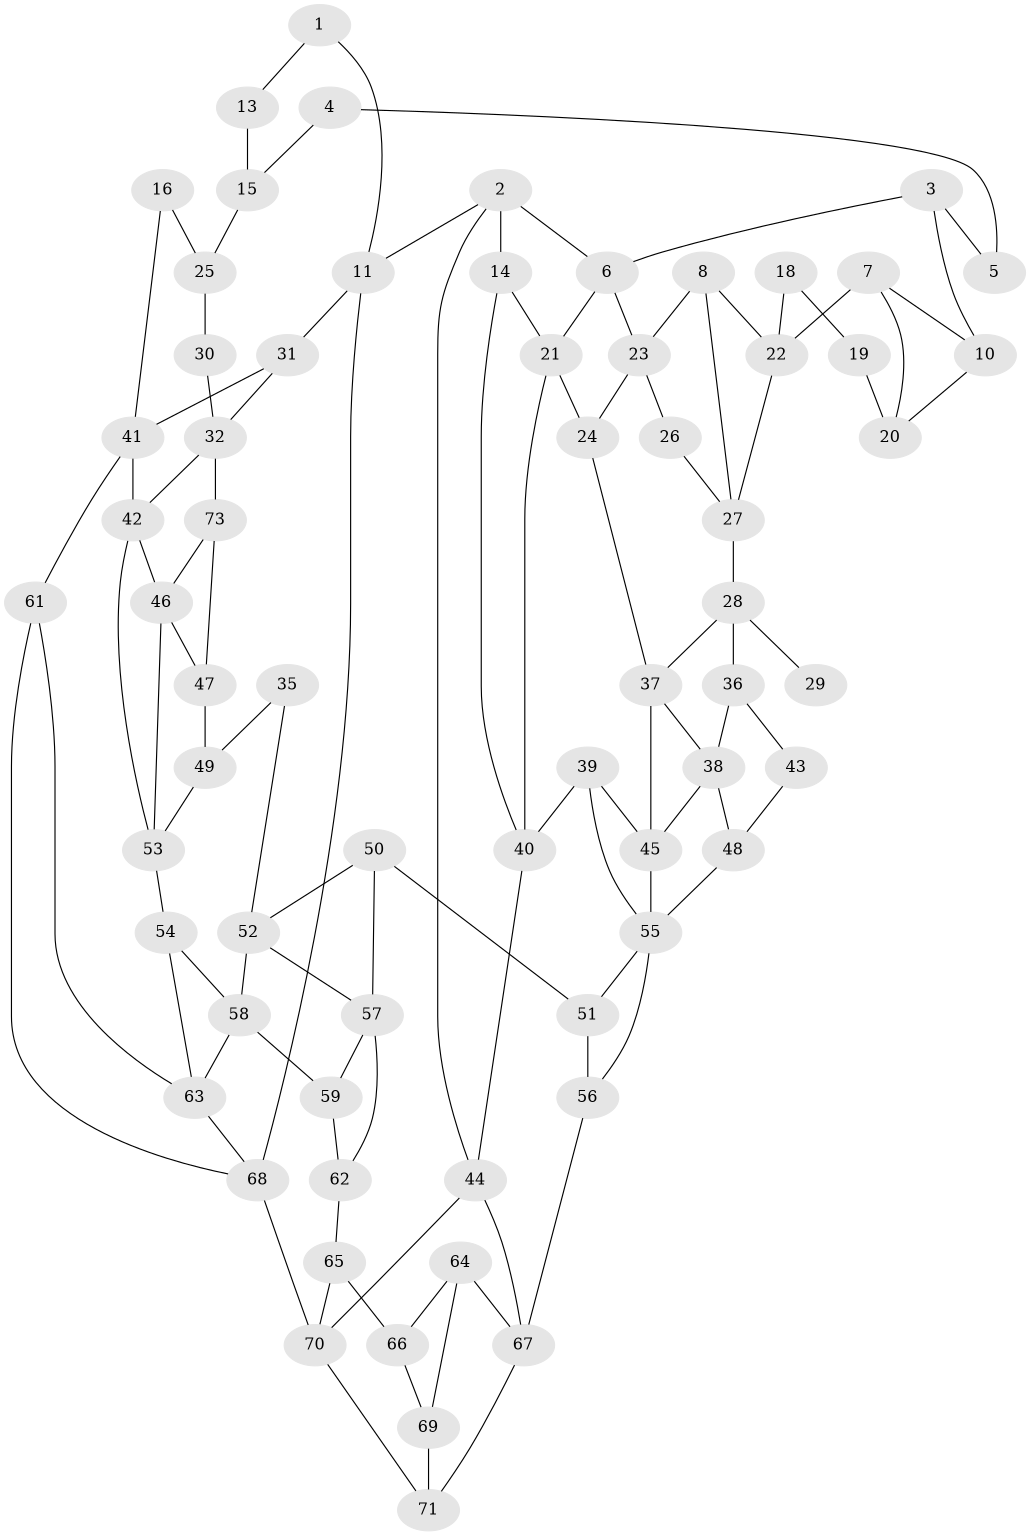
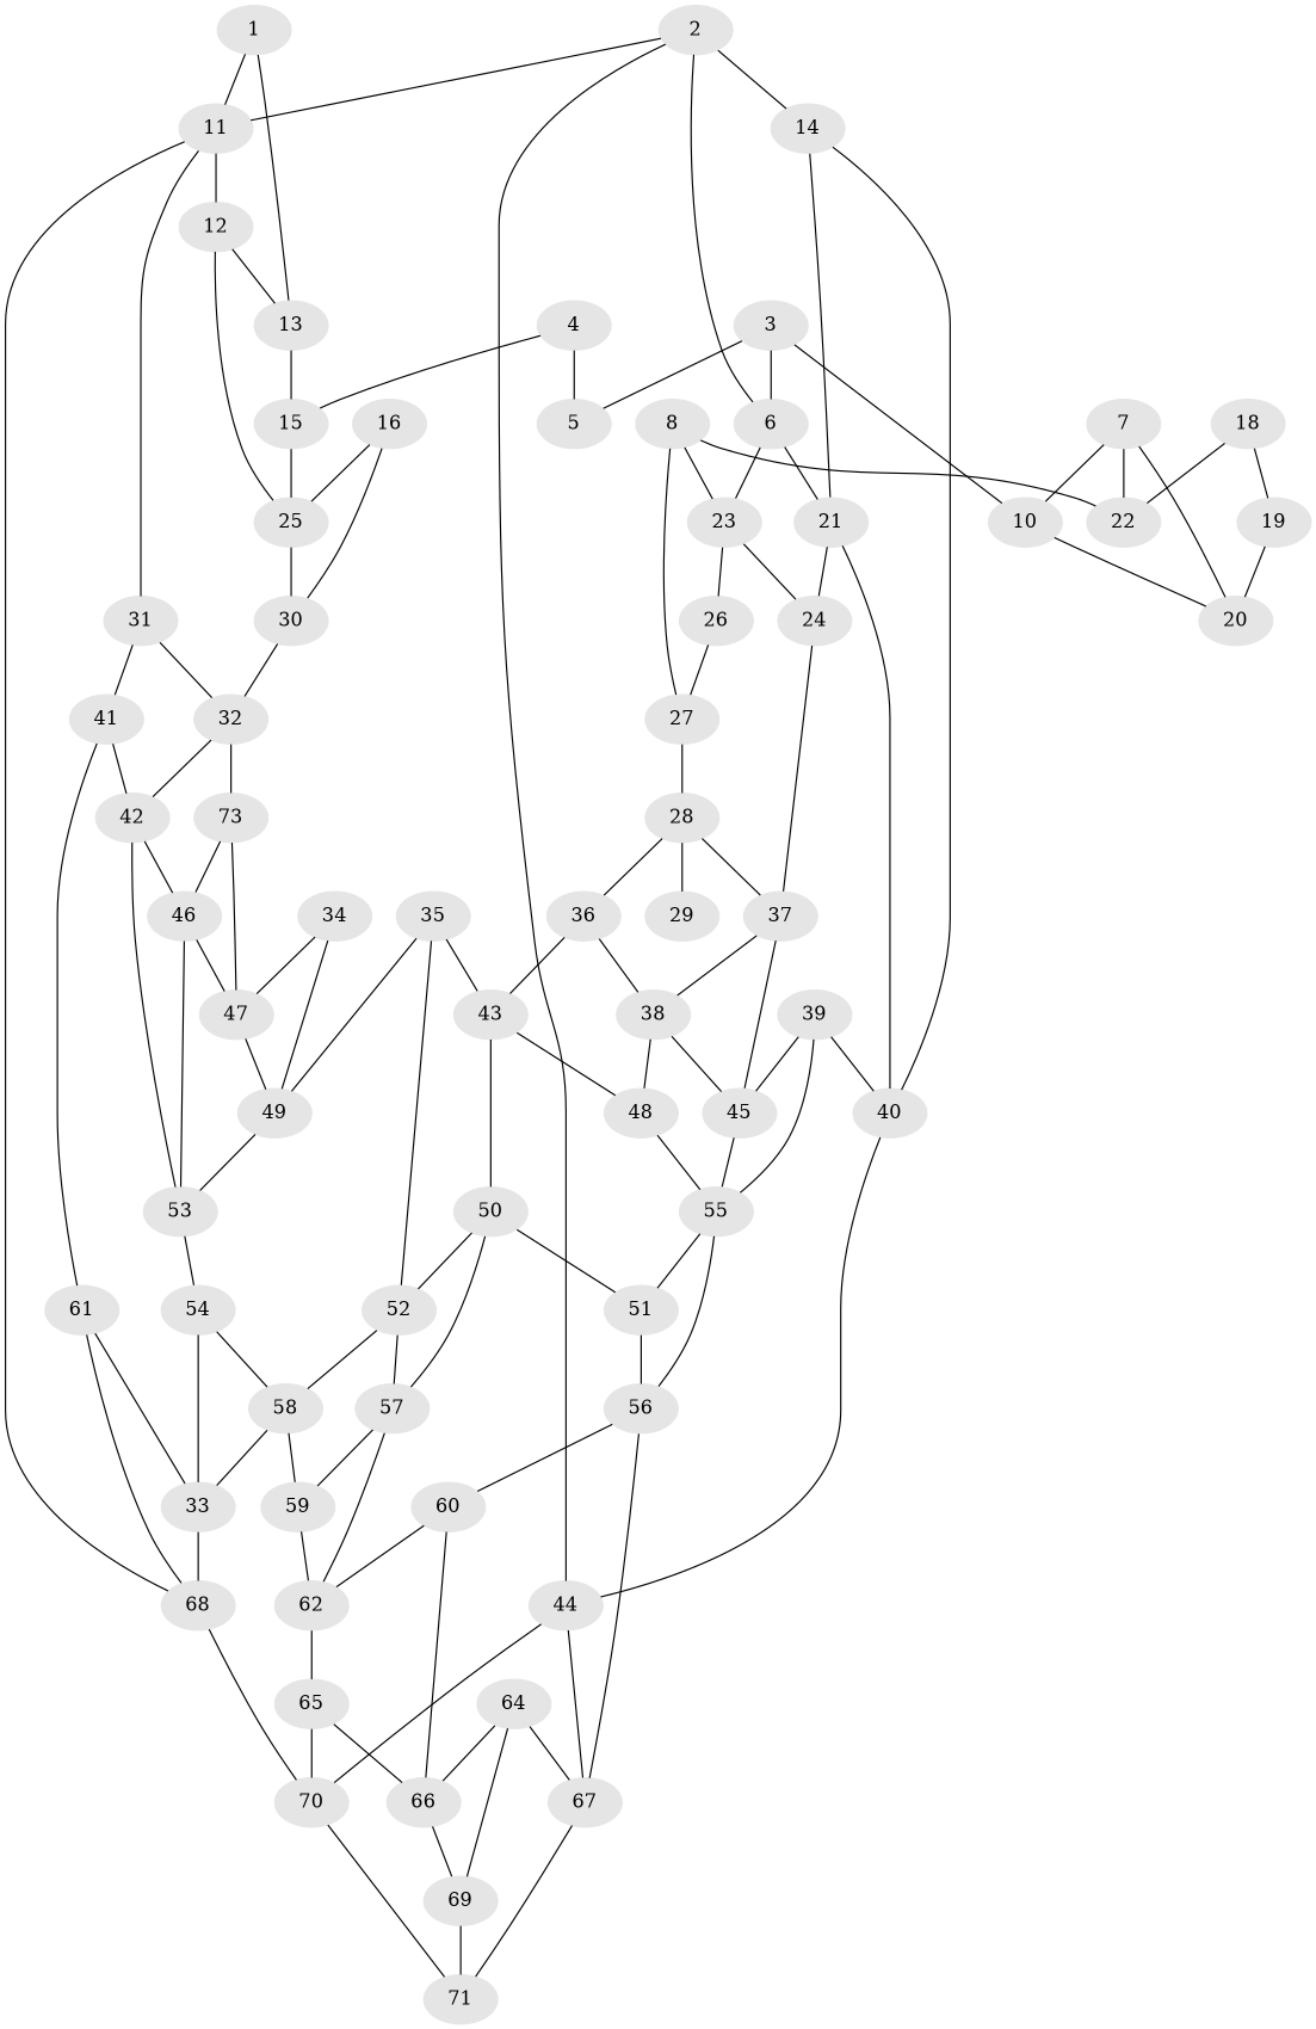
  graph {
    fontname="DejaVu Serif"
    node [color=gray90 fontname="DejaVu Serif" style=filled]
    edge [fontname="DejaVu Serif" weight=1.0]
    1
    11
    13
+   12
    31
    68
    15
    2
    6
    14
    44
    21
    23
    40
    67
    70
    3
    5
    10
    20
    4
    25
    24
    26
    7
    22
    27
    8
    28
    16
    30
    32
    41
    18
    19
+   34
    47
    49
    37
    38
    45
    29
    36
    43
    n45 [label=73]
    42
    61
    46
    53
    35
    52
    48
    50
    57
    58
    55
    39
    51
    56
-   63
+   63 [label=33]
    54
    71
    59
    62
+   60
    66
    65
    69
    64
    1 -- 11
    1 -- 13
+   11 -- 12
    11 -- 31
    11 -- 68
    13 -- 15 [weight=2.0]
+   12 -- 13
+   12 -- 25
    31 -- 32
    31 -- 41
    68 -- 70 [weight=2.0]
    15 -- 25
    2 -- 11
    2 -- 6
    2 -- 14 [weight=2.0]
    2 -- 44
    6 -- 21
    6 -- 23
    14 -- 21
    14 -- 40
    44 -- 67
    44 -- 70
    21 -- 40
    21 -- 24
    23 -- 24
    23 -- 26
    40 -- 44
    67 -- 71
    70 -- 71
    3 -- 6
    3 -- 5
    3 -- 10
    10 -- 20
    4 -- 15
    4 -- 5 [weight=2.0]
    25 -- 30
    24 -- 37
    26 -- 27
    7 -- 10
    7 -- 20
    7 -- 22
-   22 -- 27
    27 -- 28
    8 -- 23
    8 -- 22
    8 -- 27
    28 -- 37
    28 -- 29
    28 -- 36
    16 -- 25
-   16 -- 41
+   16 -- 30
    30 -- 32
    32 -- n45
    32 -- 42
    41 -- 42
    41 -- 61 [weight=2.0]
    18 -- 22
    18 -- 19
    19 -- 20 [weight=2.0]
+   34 -- 47
+   34 -- 49
    47 -- 49
    49 -- 53
    37 -- 38
    37 -- 45
    38 -- 45
    38 -- 48
    45 -- 55
    36 -- 38
    36 -- 43
    43 -- 48
+   43 -- 50
    n45 -- 47
    n45 -- 46
    42 -- 46
    42 -- 53
    61 -- 68
    61 -- 63
    46 -- 47
    46 -- 53
    53 -- 54
    35 -- 49
+   35 -- 43
    35 -- 52
    52 -- 57
    52 -- 58
    48 -- 55
    50 -- 52
    50 -- 57
    50 -- 51
    57 -- 59
    57 -- 62
    58 -- 63
    58 -- 59
    55 -- 51
    55 -- 56
    39 -- 40
    39 -- 45
    39 -- 55
    51 -- 56
    56 -- 67
+   56 -- 60
    63 -- 68
    54 -- 58
    54 -- 63
    59 -- 62
    62 -- 65
+   60 -- 62
+   60 -- 66
    66 -- 69
    65 -- 70
    65 -- 66
    69 -- 71 [weight=2.0]
    64 -- 67
    64 -- 66
    64 -- 69
  }
